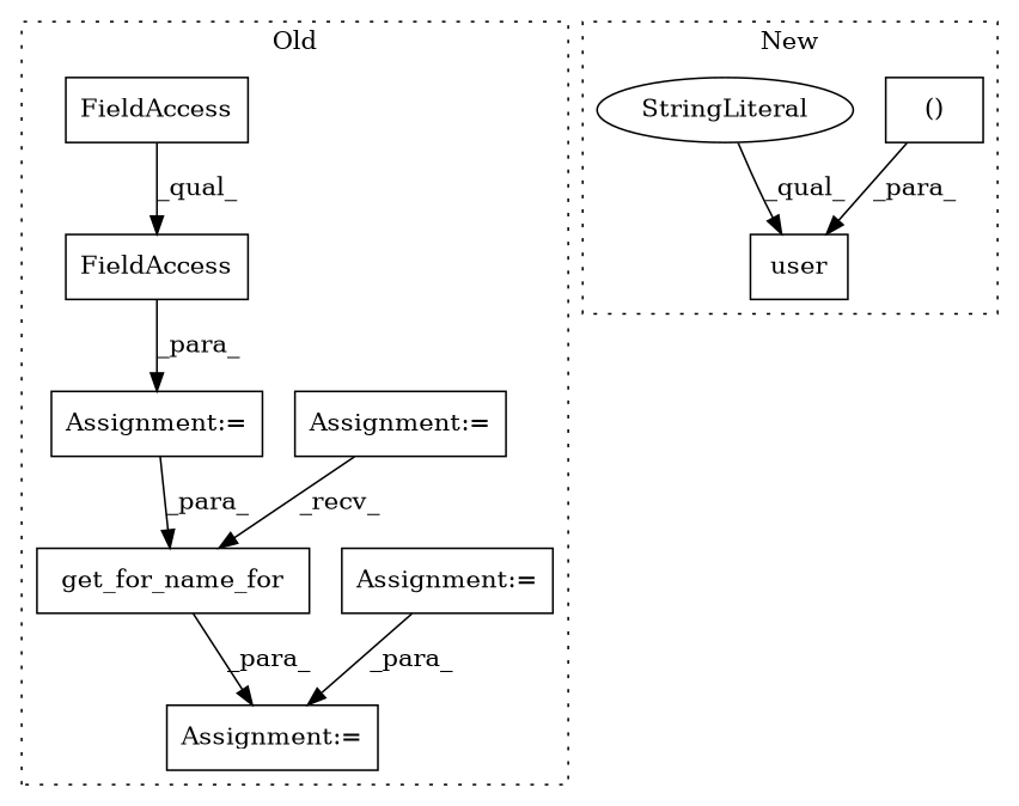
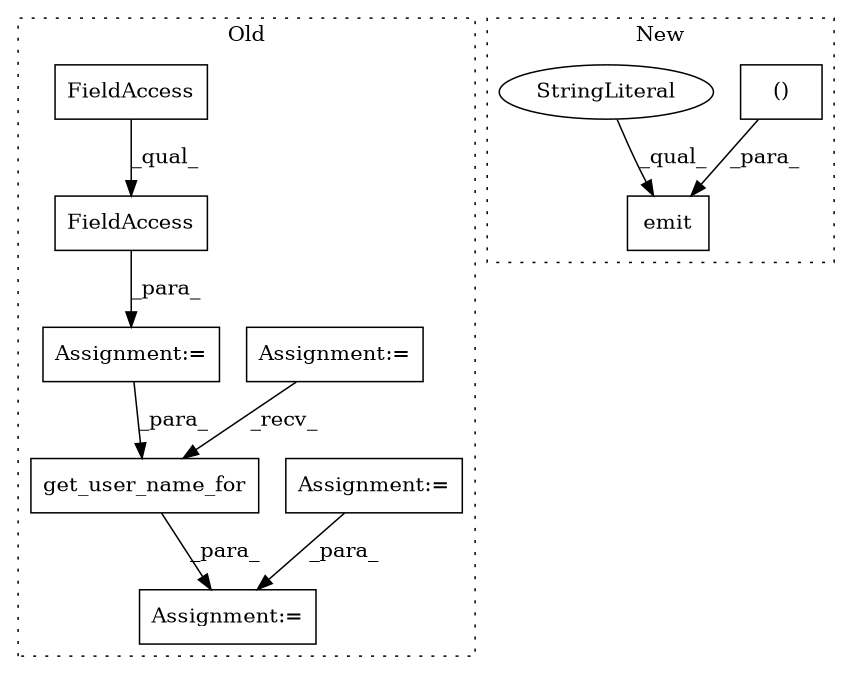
  digraph {
    node [a=7 l=1 s=5261 shape=box]
-   n1 [a=32 l="18,1" label=get_for_name_for s="5460,5485"]
+   n1 [a=32 l="18,1" label=get_user_name_for s="5460,5485"]
    n2 [l=5 label="Assignment:=" s=5139]
    n3 [label="Assignment:=" s=5553]
    n4 [label="Assignment:=" s=5362]
    n5 [label="Assignment:=" s=5260]
    n6 [a=22 l=17 label=FieldAccess]
    n7 [a=22 l=14 label=FieldAccess]
    n8 [a=106 l=25 label="()" s=2175]
-   n9 [a=32 l="5,2" label=user s="2153,2200"]
+   n9 [a=32 l="5,2" label=emit s="2153,2200"]
    n10 [a=45 l=11 label=StringLiteral s=2158 shape=ellipse]
    subgraph cluster_1 {
      label=Old
      style=dotted
      n1
      n2
      n3
      n4
      n5
      n6
      n7
    }
    subgraph cluster_2 {
      label=New
      style=dotted
      n8
      n9
      n10
    }
    n1 -> n3 [label=_para_]
    n2 -> n1 [label=_recv_]
    n4 -> n3 [label=_para_]
    n5 -> n1 [label=_para_]
    n6 -> n5 [label=_para_]
    n7 -> n6 [label=_qual_]
    n8 -> n9 [label=_para_]
    n10 -> n9 [label=_qual_]
  }
